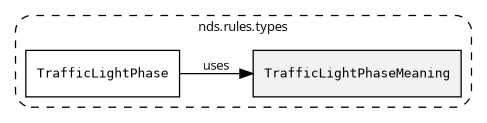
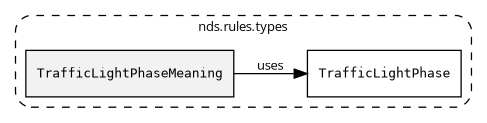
  digraph {
    fontsize=10
    rankdir=LR
    fontname="Open Sans"
    node [fontsize=10 shape=box fontname="Open Sans"]
    n1 [fillcolor="#0000000D" label=<<font face="monospace"><table align="center" border="0" cellspacing="0" cellpadding="0"><tr><td href="../../../content/packages/nds.rules.types.html#Enum-TrafficLightPhaseMeaning" title="Enum defined in nds.rules.types">TrafficLightPhaseMeaning</td></tr></table></font>> style=filled]
    n2 [label=<<font face="monospace"><table align="center" border="0" cellspacing="0" cellpadding="0"><tr><td href="../../../content/packages/nds.rules.types.html#Structure-TrafficLightPhase" title="Structure defined in nds.rules.types">TrafficLightPhase</td></tr></table></font>>]
    subgraph cluster_1 {
      label="nds.rules.types"
      style="dashed, rounded"
      n1
      n2
    }
-   n2 -> n1 [fontsize=10 label=uses fontname="Open Sans"]
+   n1 -> n2 [fontsize=10 label=uses fontname="Open Sans"]
  }
